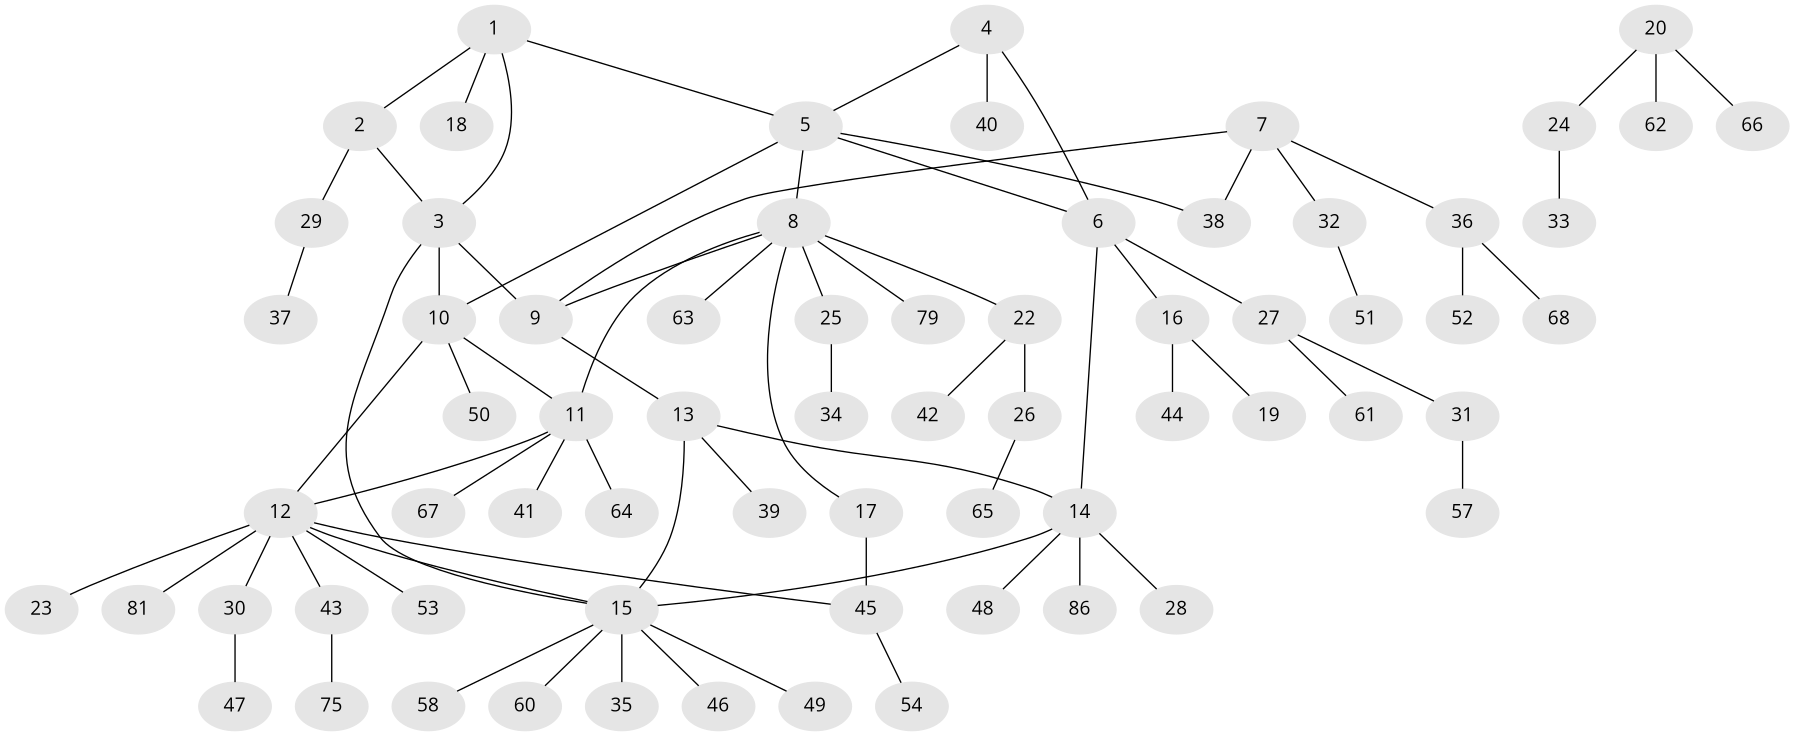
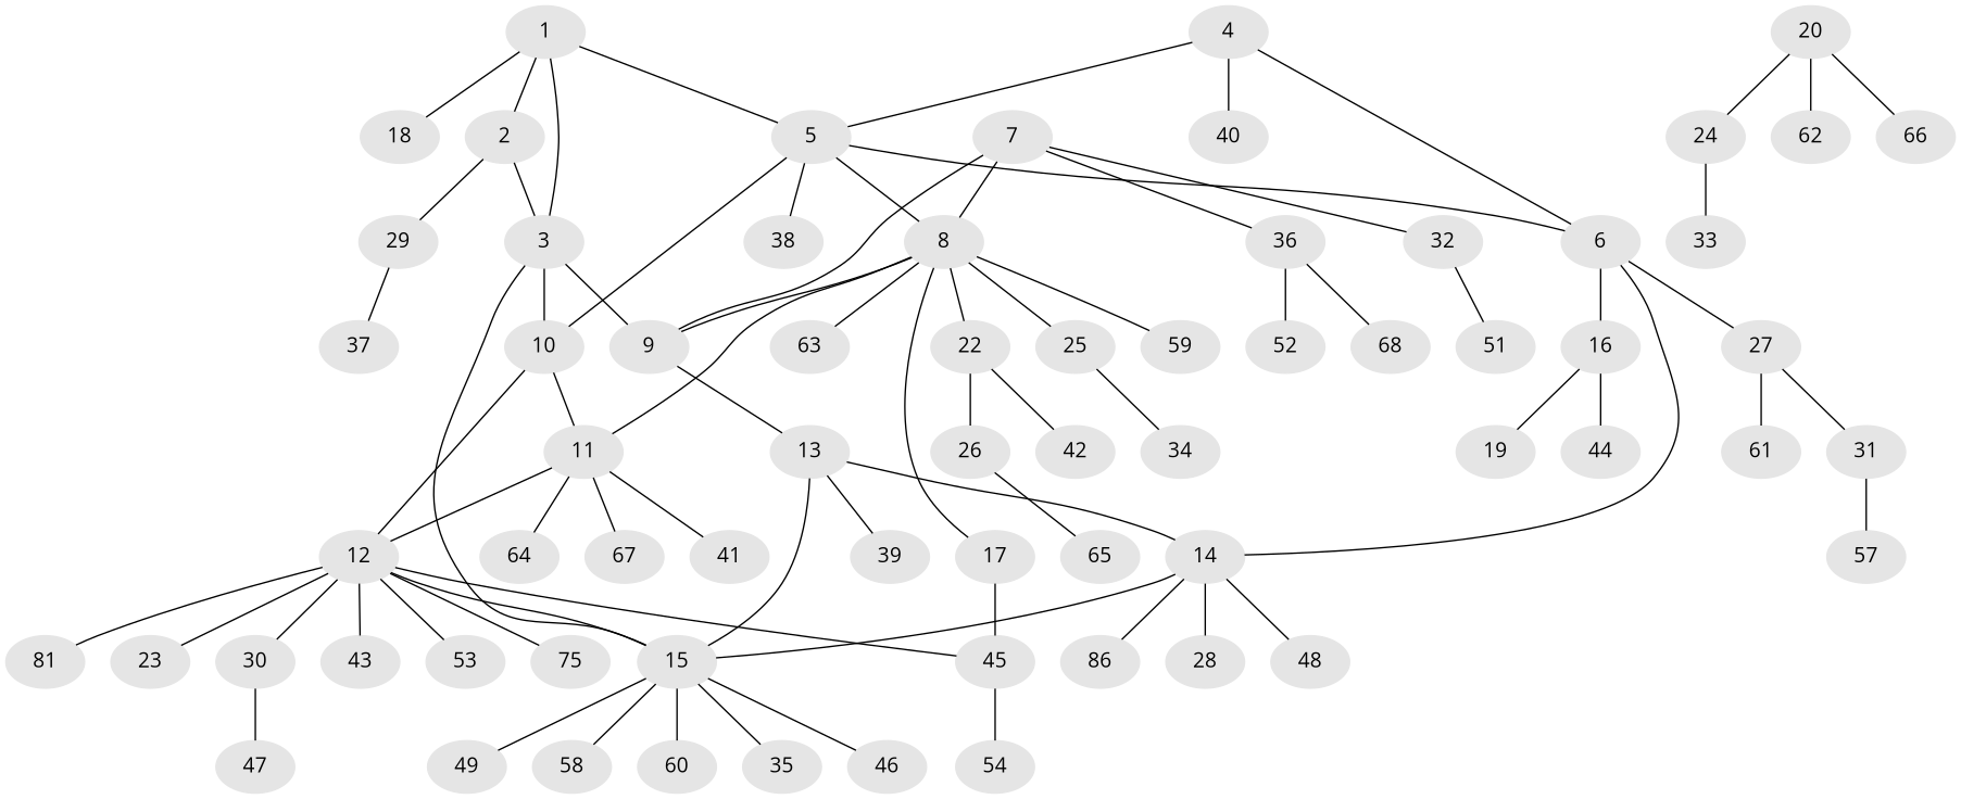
  graph {
    fontname="Open Sans"
    node [color=gray90 fontname="Open Sans" style=filled]
    edge [fontname="Open Sans"]
    1
    2
    3
    5
    18
    29
    9
    10
    15
    6
    8
    38
    20
    24
    62
    66
    37
    13
    11
    12
-   50
    35
    46
    49
    58
    60
    4
    40
    14
    16
    27
    17
    22
    25
-   59 [label=79]
+   59
    63
    45
    28
    48
    n40 [label=86]
    19
    44
    31
    61
    7
    32
    36
    51
    52
    68
    41
    64
    67
    26
    42
    34
    39
    n58 [label=81]
    23
    30
    43
    53
    47
    n64 [label=75]
    54
    33
    65
    57
    1 -- 2
    1 -- 3
    1 -- 5
    1 -- 18
    2 -- 3
    2 -- 29
    3 -- 9
    3 -- 10
    3 -- 15
    5 -- 10
    5 -- 6
    5 -- 8
    5 -- 38
    29 -- 37
    9 -- 13
    10 -- 11
    10 -- 12
-   10 -- 50
    15 -- 35
    15 -- 46
    15 -- 49
    15 -- 58
    15 -- 60
    6 -- 14
    6 -- 16
    6 -- 27
    8 -- 9
    8 -- 11
    8 -- 17
    8 -- 22
    8 -- 25
    8 -- 59
    8 -- 63
    20 -- 24
    20 -- 62
    20 -- 66
    24 -- 33
    13 -- 15
    13 -- 14
    13 -- 39
    11 -- 12
    11 -- 41
    11 -- 64
    11 -- 67
    12 -- 15
    12 -- 45
    12 -- n58
    12 -- 23
    12 -- 30
    12 -- 43
    12 -- 53
    4 -- 5
    4 -- 6
    4 -- 40
    14 -- 15
    14 -- 28
    14 -- 48
    14 -- n40
    16 -- 19
    16 -- 44
    27 -- 31
    27 -- 61
    17 -- 45
    22 -- 26
    22 -- 42
    25 -- 34
    45 -- 54
    31 -- 57
    7 -- 9
-   7 -- 38
+   7 -- 8
    7 -- 32
    7 -- 36
    32 -- 51
    36 -- 52
    36 -- 68
    26 -- 65
    30 -- 47
-   43 -- n64
+   12 -- n64
  }
